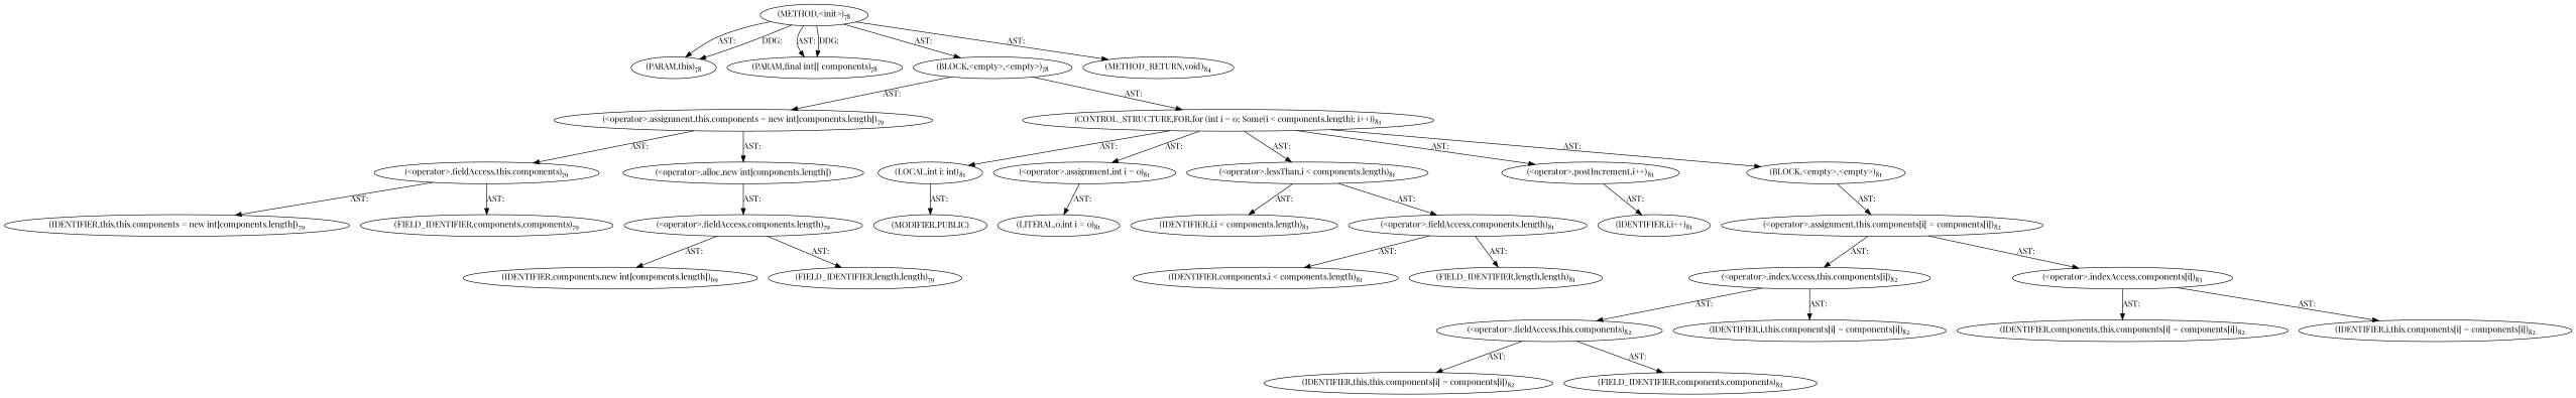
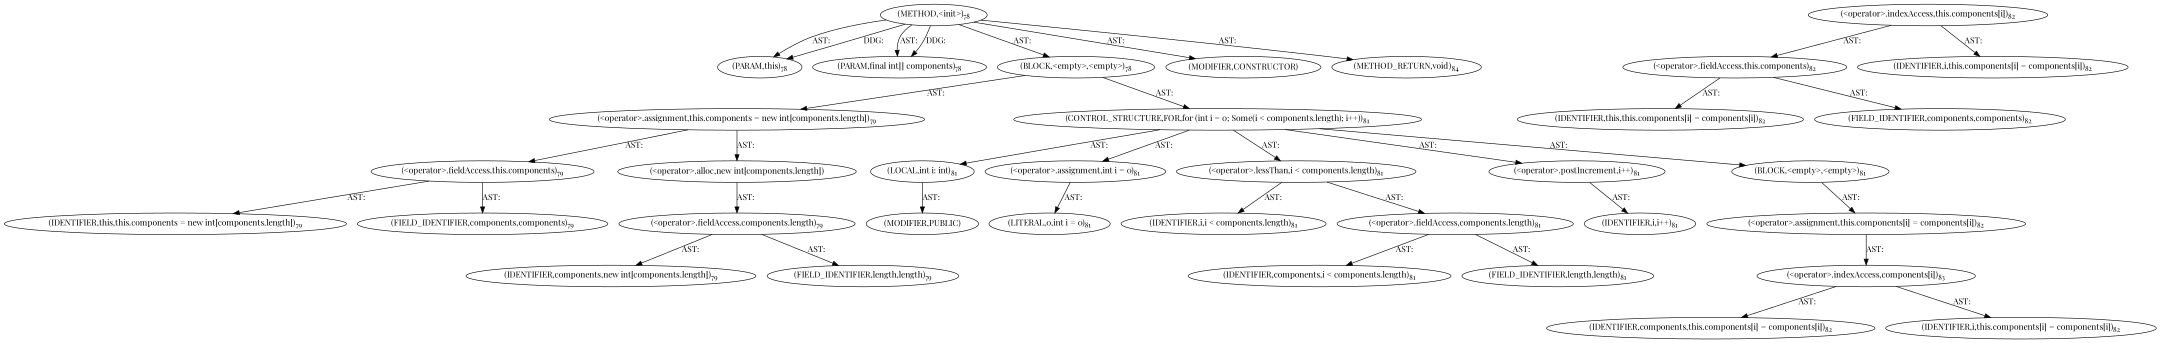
  digraph {
    fontname="Playfair Display"
    node [fontname="Playfair Display"]
    edge [fontname="Playfair Display"]
    n1 [label=<(METHOD,&lt;init&gt;)<SUB>78</SUB>>]
    n2 [label=<(PARAM,this)<SUB>78</SUB>>]
    n3 [label=<(PARAM,final int[] components)<SUB>78</SUB>>]
    n4 [label=<(BLOCK,&lt;empty&gt;,&lt;empty&gt;)<SUB>78</SUB>>]
+   n5 [label=<(MODIFIER,CONSTRUCTOR)>]
    n6 [label=<(METHOD_RETURN,void)<SUB>84</SUB>>]
    n7 [label=<(&lt;operator&gt;.assignment,this.components = new int[components.length])<SUB>79</SUB>>]
    n8 [label=<(CONTROL_STRUCTURE,FOR,for (int i = 0; Some(i &lt; components.length); i++))<SUB>81</SUB>>]
    n9 [label=<(MODIFIER,PUBLIC)>]
    n10 [label=<(&lt;operator&gt;.fieldAccess,this.components)<SUB>79</SUB>>]
    n11 [label=<(&lt;operator&gt;.alloc,new int[components.length])>]
    n12 [label=<(LOCAL,int i: int)<SUB>81</SUB>>]
    n13 [label=<(&lt;operator&gt;.assignment,int i = 0)<SUB>81</SUB>>]
    n14 [label=<(&lt;operator&gt;.lessThan,i &lt; components.length)<SUB>81</SUB>>]
    n15 [label=<(&lt;operator&gt;.postIncrement,i++)<SUB>81</SUB>>]
    n16 [label=<(BLOCK,&lt;empty&gt;,&lt;empty&gt;)<SUB>81</SUB>>]
    n17 [label=<(IDENTIFIER,this,this.components = new int[components.length])<SUB>79</SUB>>]
    n18 [label=<(FIELD_IDENTIFIER,components,components)<SUB>79</SUB>>]
    n19 [label=<(&lt;operator&gt;.fieldAccess,components.length)<SUB>79</SUB>>]
-   n20 [label=<(IDENTIFIER,components,new int[components.length])<SUB>69</SUB>>]
+   n20 [label=<(IDENTIFIER,components,new int[components.length])<SUB>79</SUB>>]
    n21 [label=<(FIELD_IDENTIFIER,length,length)<SUB>79</SUB>>]
    n22 [label=<(LITERAL,0,int i = 0)<SUB>81</SUB>>]
    n23 [label=<(IDENTIFIER,i,i &lt; components.length)<SUB>81</SUB>>]
    n24 [label=<(&lt;operator&gt;.fieldAccess,components.length)<SUB>81</SUB>>]
    n25 [label=<(IDENTIFIER,i,i++)<SUB>81</SUB>>]
    n26 [label=<(&lt;operator&gt;.assignment,this.components[i] = components[i])<SUB>82</SUB>>]
    n27 [label=<(IDENTIFIER,components,i &lt; components.length)<SUB>81</SUB>>]
    n28 [label=<(FIELD_IDENTIFIER,length,length)<SUB>81</SUB>>]
    n29 [label=<(&lt;operator&gt;.indexAccess,this.components[i])<SUB>82</SUB>>]
    n30 [label=<(&lt;operator&gt;.indexAccess,components[i])<SUB>83</SUB>>]
    n31 [label=<(&lt;operator&gt;.fieldAccess,this.components)<SUB>82</SUB>>]
    n32 [label=<(IDENTIFIER,i,this.components[i] = components[i])<SUB>82</SUB>>]
    n33 [label=<(IDENTIFIER,components,this.components[i] = components[i])<SUB>82</SUB>>]
    n34 [label=<(IDENTIFIER,i,this.components[i] = components[i])<SUB>82</SUB>>]
    n35 [label=<(IDENTIFIER,this,this.components[i] = components[i])<SUB>82</SUB>>]
    n36 [label=<(FIELD_IDENTIFIER,components,components)<SUB>82</SUB>>]
    n1 -> n2 [label="AST: "]
    n1 -> n2 [label="DDG: "]
    n1 -> n3 [label="AST: "]
    n1 -> n3 [label="DDG: "]
    n1 -> n4 [label="AST: "]
+   n1 -> n5 [label="AST: "]
    n1 -> n6 [label="AST: "]
    n4 -> n7 [label="AST: "]
    n4 -> n8 [label="AST: "]
    n7 -> n10 [label="AST: "]
    n7 -> n11 [label="AST: "]
    n8 -> n12 [label="AST: "]
    n8 -> n13 [label="AST: "]
    n8 -> n14 [label="AST: "]
    n8 -> n15 [label="AST: "]
    n8 -> n16 [label="AST: "]
    n10 -> n17 [label="AST: "]
    n10 -> n18 [label="AST: "]
    n11 -> n19 [label="AST: "]
    n12 -> n9 [label="AST: "]
    n13 -> n22 [label="AST: "]
    n14 -> n23 [label="AST: "]
    n14 -> n24 [label="AST: "]
    n15 -> n25 [label="AST: "]
    n16 -> n26 [label="AST: "]
    n19 -> n20 [label="AST: "]
    n19 -> n21 [label="AST: "]
    n24 -> n27 [label="AST: "]
    n24 -> n28 [label="AST: "]
-   n26 -> n29 [label="AST: "]
    n26 -> n30 [label="AST: "]
    n29 -> n31 [label="AST: "]
    n29 -> n32 [label="AST: "]
    n30 -> n33 [label="AST: "]
    n30 -> n34 [label="AST: "]
    n31 -> n35 [label="AST: "]
    n31 -> n36 [label="AST: "]
  }
